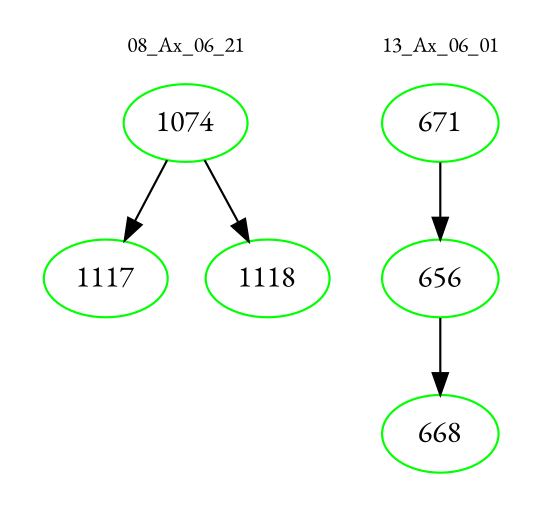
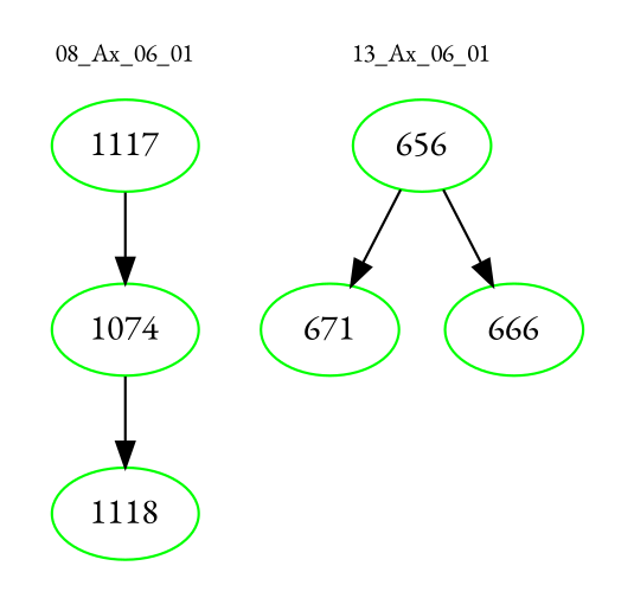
  digraph {
    fontname="EB Garamond"
    node [color=green fontname="EB Garamond"]
    edge [color=black fontname="EB Garamond"]
    n1 [label=1117]
    n2 [label=1074]
    n3 [label=1118]
    n4 [label=656]
    n5 [label=671]
-   n6 [label=668]
+   n6 [label=666]
    subgraph cluster_1 {
      color=white
      fontsize=10
-     label="08_Ax_06_21"
+     label="08_Ax_06_01"
      n1
      n2
      n3
    }
    subgraph cluster_2 {
      color=white
      fontsize=10
      label="13_Ax_06_01"
      n4
      n5
      n6
    }
-   n2 -> n1
+   n1 -> n2
    n2 -> n3
-   n5 -> n4
+   n4 -> n5
    n4 -> n6
  }
